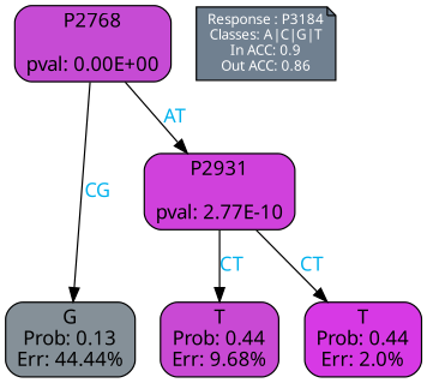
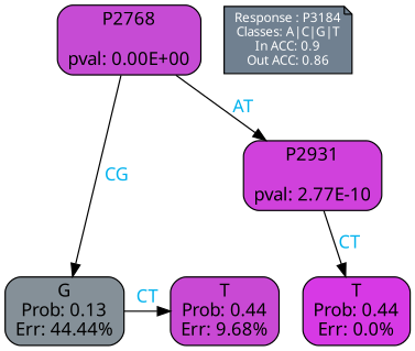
  digraph {
    fontname="Noto Sans"
    ranksep=equally
    splines=polylines
    node [color=black fontname="Noto Sans" shape=box style="filled, rounded"]
    edge [fontcolor=deepskyblue2 fontname="Noto Sans"]
    n1 [fillcolor="#c949d4" label="T\nProb: 0.44\nErr: 9.68%"]
-   n2 [fillcolor="#d739e5" label="T\nProb: 0.44\nErr: 2.0%"]
+   n2 [fillcolor="#d739e5" label="T\nProb: 0.44\nErr: 0.0%"]
    n3 [fillcolor="#859098" label="G\nProb: 0.13\nErr: 44.44%"]
    n4 [align=left fillcolor=slategray fontcolor=white fontsize=10 label="Response : P3184\nClasses: A|C|G|T\nIn ACC: 0.9\nOut ACC: 0.86\n" shape=note style=filled]
    n5 [fillcolor="#c64bd4" label="P2768\n\npval: 0.00E+00"]
    n6 [fillcolor="#d041dc" label="P2931\n\npval: 2.77E-10"]
    subgraph sub_1 {
      rank=same
      n1
      n2
      n3
    }
    subgraph sub_2 {
      rank=same
      n4
      n5
    }
    n5 -> n3 [label=CG]
    n5 -> n6 [label=AT]
-   n6 -> n1 [label=CT]
+   n3 -> n1 [label=CT]
    n6 -> n2 [label=CT]
  }
